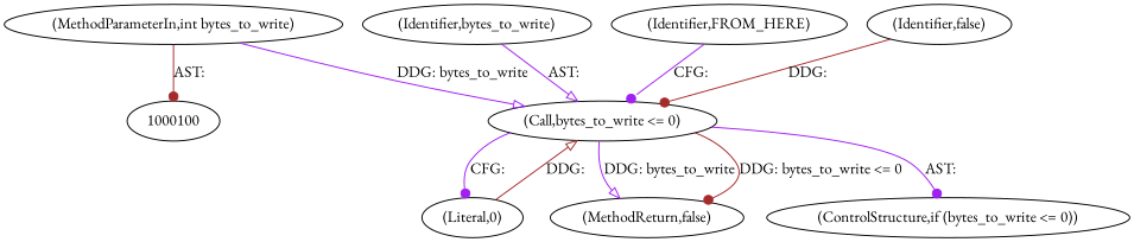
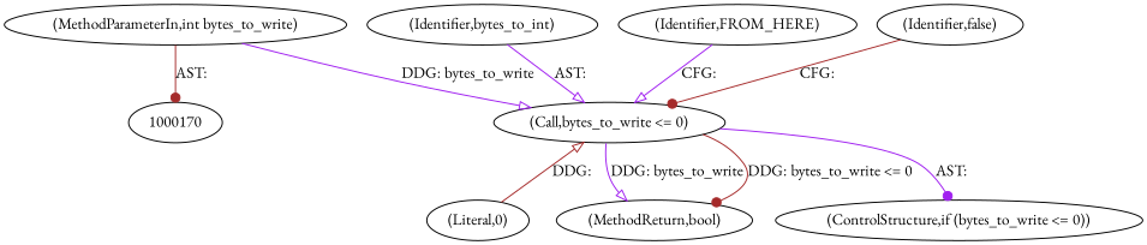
  digraph {
    fontname="EB Garamond"
    node [fontname="EB Garamond"]
    edge [arrowhead=dot color=purple fontname="EB Garamond"]
    n1 [label="(Call,bytes_to_write <= 0)"]
    n2 [label="(Literal,0)"]
-   n3 [label="(MethodReturn,false)"]
+   n3 [label="(MethodReturn,bool)"]
    n4 [label="(ControlStructure,if (bytes_to_write <= 0))"]
    n5 [label="(MethodParameterIn,int bytes_to_write)"]
-   1000100
-   n7 [label="(Identifier,bytes_to_write)"]
+   1000100 [label=1000170]
+   n7 [label="(Identifier,bytes_to_int)"]
    n8 [label="(Identifier,FROM_HERE)"]
    n9 [label="(Identifier,false)"]
-   n1 -> n2 [label="CFG: "]
    n1 -> n3 [arrowhead=onormal label="DDG: bytes_to_write"]
    n1 -> n3 [color=brown label="DDG: bytes_to_write <= 0"]
    n1 -> n4 [label="AST: "]
    n2 -> n1 [arrowhead=onormal color=brown label="DDG: "]
    n5 -> n1 [arrowhead=onormal label="DDG: bytes_to_write"]
    n5 -> 1000100 [color=brown label="AST: "]
    n7 -> n1 [arrowhead=onormal label="AST: "]
-   n8 -> n1 [label="CFG: "]
-   n9 -> n1 [color=brown label="DDG: "]
+   n8 -> n1 [arrowhead=onormal label="CFG: "]
+   n9 -> n1 [color=brown label="CFG: "]
  }
